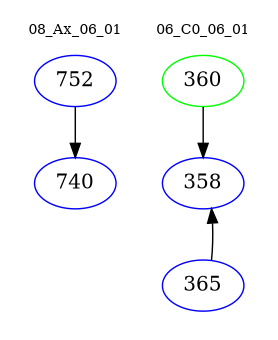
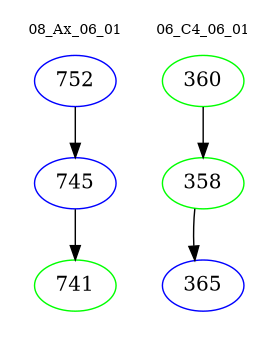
  digraph {
    node [color=blue]
    edge [color=black]
    n1 [label=752]
-   n2 [label=740]
+   n2 [label=745]
+   n3 [color=green label=741]
    n4 [color=green label=360]
-   n5 [label=358]
+   n5 [color=green label=358]
    n6 [label=365]
    subgraph cluster_1 {
      color=white
      fontsize=10
      label="08_Ax_06_01"
      n1
      n2
+     n3
    }
    subgraph cluster_2 {
      color=white
      fontsize=10
-     label="06_C0_06_01"
+     label="06_C4_06_01"
      n4
      n5
      n6
    }
    n1 -> n2
+   n2 -> n3
    n4 -> n5
-   n6 -> n5
+   n5 -> n6
  }
